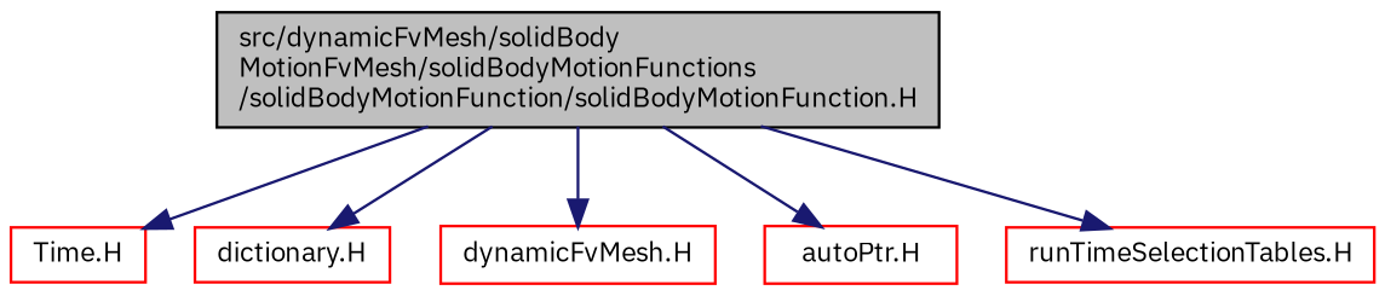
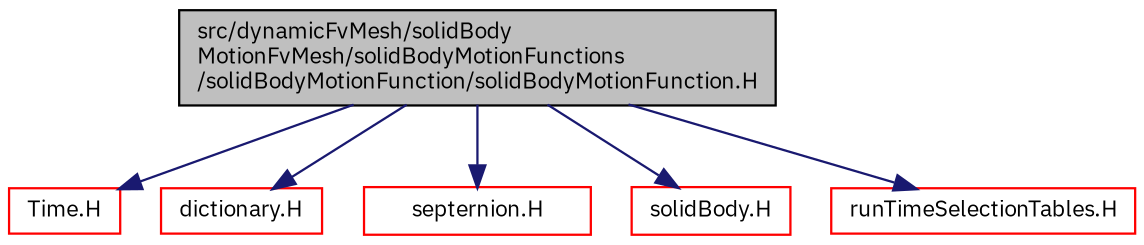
  digraph {
    fontname="IBM Plex Sans"
    node [color=red fontname="IBM Plex Sans" fontsize=10 shape=record]
    edge [color=midnightblue fontname="IBM Plex Sans" fontsize=10 labelfontname=FreeSans labelfontsize=10 style=solid]
    n1 [color=black fillcolor=grey75 fontcolor=black height=0.2 label="src/dynamicFvMesh/solidBody\lMotionFvMesh/solidBodyMotionFunctions\l/solidBodyMotionFunction/solidBodyMotionFunction.H" style=filled width=0.4]
    n2 [height=0.2 label="Time.H" width=0.4]
    n3 [height=0.2 label="dictionary.H" width=0.4]
-   n4 [height=0.2 label="dynamicFvMesh.H" width=0.4]
-   n5 [height=0.2 label="autoPtr.H" width=0.4]
+   n4 [height=0.2 label="septernion.H" width=0.4]
+   n5 [height=0.2 label="solidBody.H" width=0.4]
    n6 [height=0.2 label="runTimeSelectionTables.H" width=0.4]
    n1 -> n2
    n1 -> n3
    n1 -> n4
    n1 -> n5
    n1 -> n6
  }
